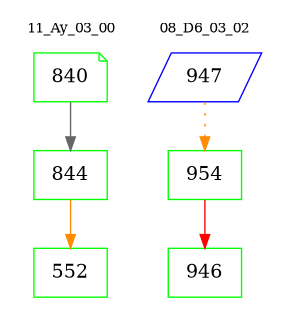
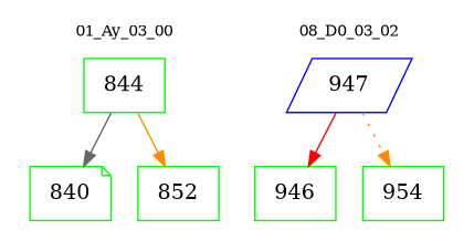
  digraph {
    node [color=green shape=box]
    edge [color=darkorange style=solid]
    n1 [label=844]
    n2 [label=840 shape=note]
-   n3 [label=552]
+   n3 [label=852]
    n4 [color=blue label=947 shape=parallelogram]
    n5 [label=946]
    n6 [label=954]
    subgraph cluster_1 {
      color=white
      fontsize=10
-     label="11_Ay_03_00"
+     label="01_Ay_03_00"
      n1
      n2
      n3
    }
    subgraph cluster_2 {
      color=white
      fontsize=10
-     label="08_D6_03_02"
+     label="08_D0_03_02"
      n4
      n5
      n6
    }
-   n2 -> n1 [color=gray40]
+   n1 -> n2 [color=gray40]
    n1 -> n3
-   n6 -> n5 [color=red]
+   n4 -> n5 [color=red]
    n4 -> n6 [style=dotted]
  }
